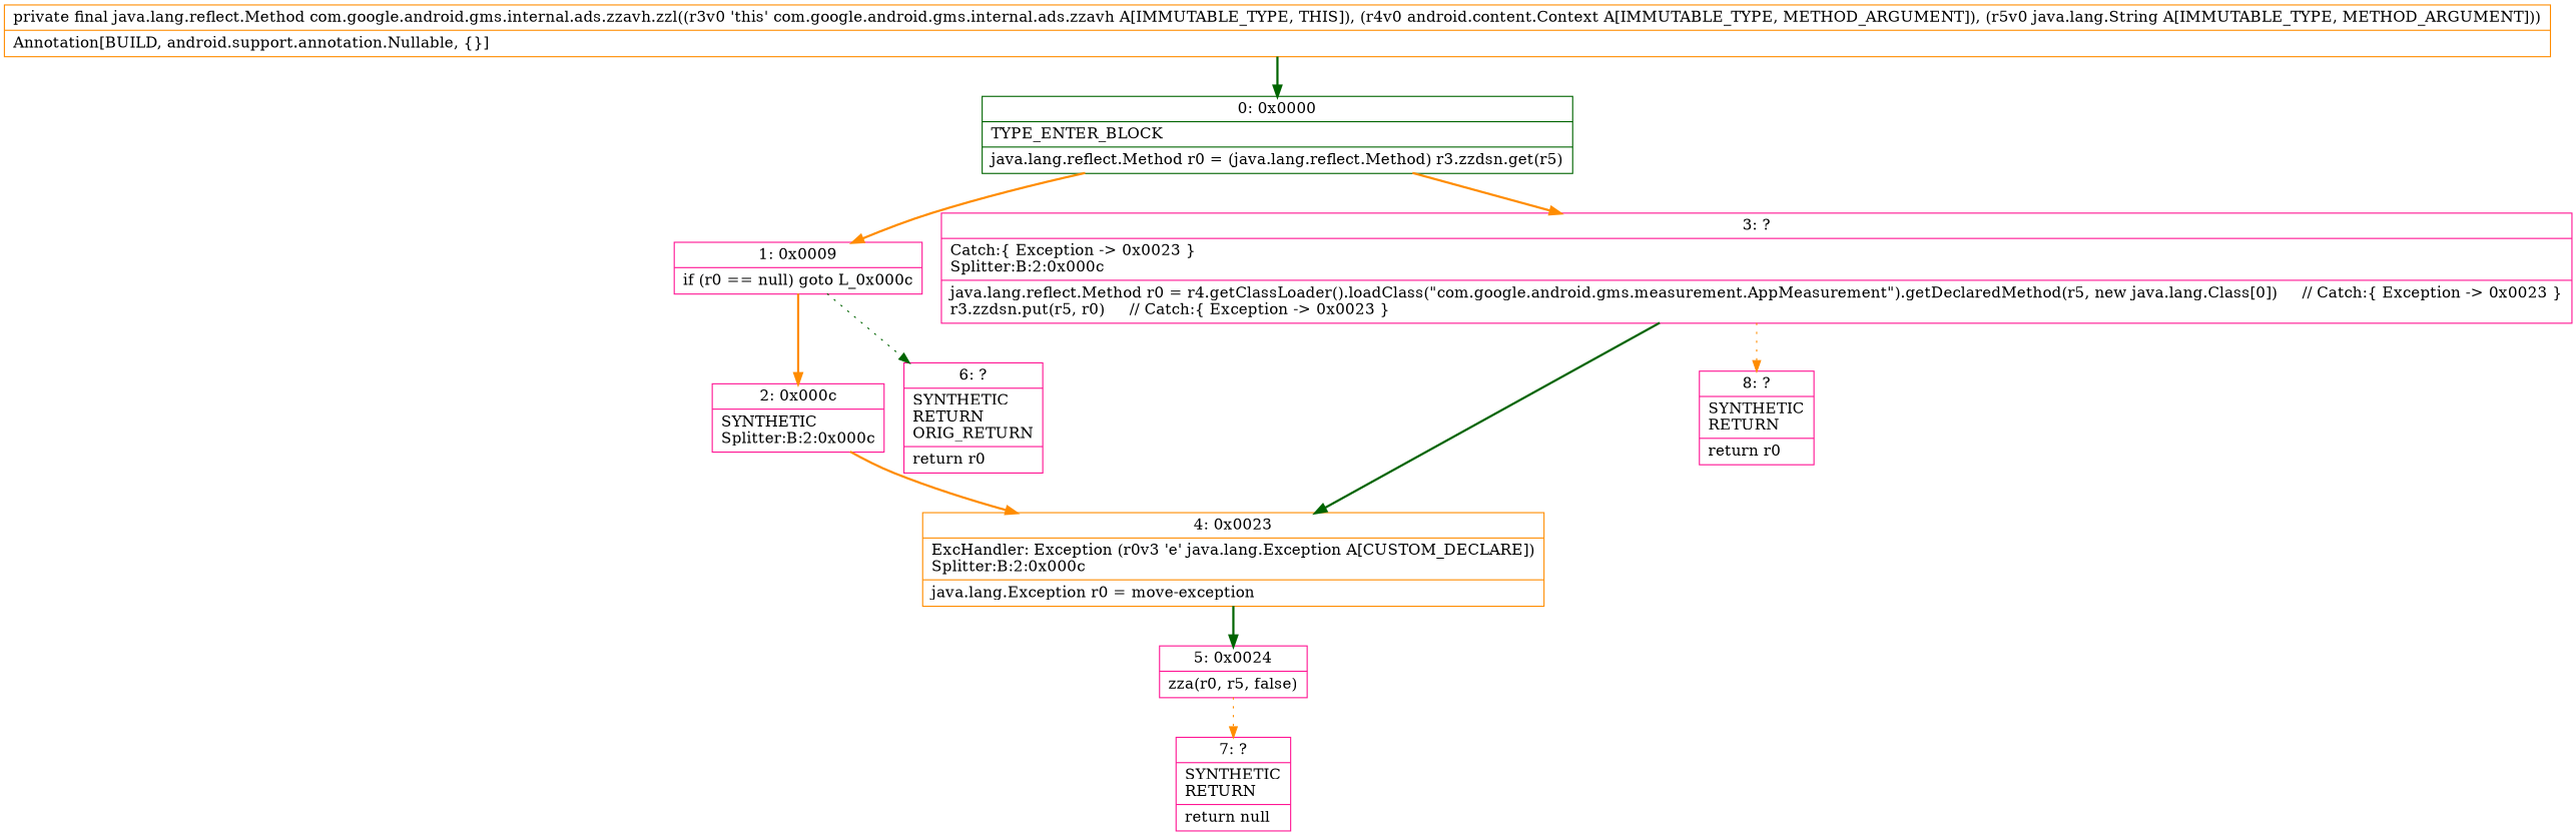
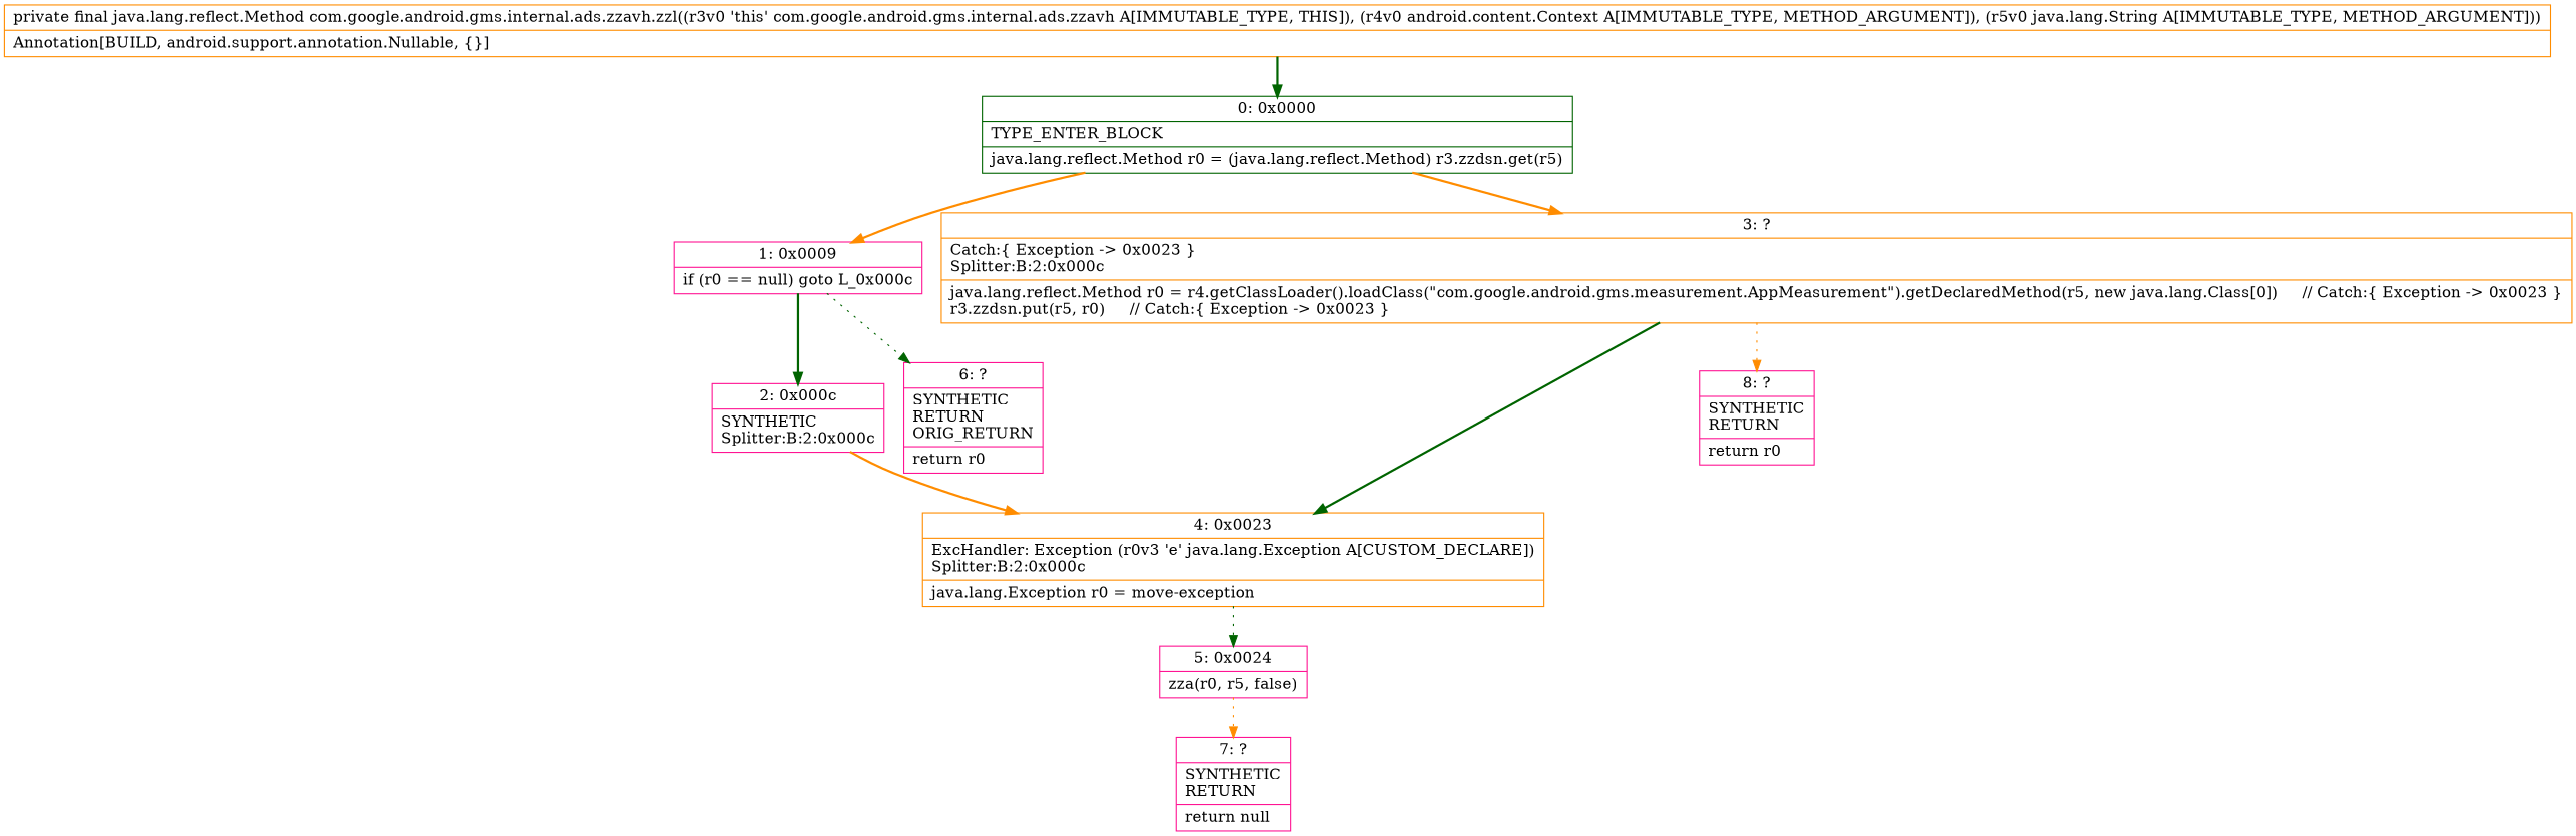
  digraph {
    node [color=deeppink shape=record]
    edge [color=darkorange style=bold]
    n1 [color=darkgreen label="{0\:\ 0x0000|TYPE_ENTER_BLOCK\l|java.lang.reflect.Method r0 = (java.lang.reflect.Method) r3.zzdsn.get(r5)\l}"]
    n2 [label="{1\:\ 0x0009|if (r0 == null) goto L_0x000c\l}"]
-   n3 [label="{3\:\ ?|Catch:\{ Exception \-\> 0x0023 \}\lSplitter:B:2:0x000c\l|java.lang.reflect.Method r0 = r4.getClassLoader().loadClass(\"com.google.android.gms.measurement.AppMeasurement\").getDeclaredMethod(r5, new java.lang.Class[0])     \/\/ Catch:\{ Exception \-\> 0x0023 \}\lr3.zzdsn.put(r5, r0)     \/\/ Catch:\{ Exception \-\> 0x0023 \}\l}"]
+   n3 [color=darkorange label="{3\:\ ?|Catch:\{ Exception \-\> 0x0023 \}\lSplitter:B:2:0x000c\l|java.lang.reflect.Method r0 = r4.getClassLoader().loadClass(\"com.google.android.gms.measurement.AppMeasurement\").getDeclaredMethod(r5, new java.lang.Class[0])     \/\/ Catch:\{ Exception \-\> 0x0023 \}\lr3.zzdsn.put(r5, r0)     \/\/ Catch:\{ Exception \-\> 0x0023 \}\l}"]
    n4 [label="{2\:\ 0x000c|SYNTHETIC\lSplitter:B:2:0x000c\l}"]
    n5 [label="{6\:\ ?|SYNTHETIC\lRETURN\lORIG_RETURN\l|return r0\l}"]
    n6 [color=darkorange label="{4\:\ 0x0023|ExcHandler: Exception (r0v3 'e' java.lang.Exception A[CUSTOM_DECLARE])\lSplitter:B:2:0x000c\l|java.lang.Exception r0 = move\-exception\l}"]
    n7 [label="{8\:\ ?|SYNTHETIC\lRETURN\l|return r0\l}"]
    n8 [label="{5\:\ 0x0024|zza(r0, r5, false)\l}"]
    n9 [label="{7\:\ ?|SYNTHETIC\lRETURN\l|return null\l}"]
    n10 [color=darkorange label="{private final java.lang.reflect.Method com.google.android.gms.internal.ads.zzavh.zzl((r3v0 'this' com.google.android.gms.internal.ads.zzavh A[IMMUTABLE_TYPE, THIS]), (r4v0 android.content.Context A[IMMUTABLE_TYPE, METHOD_ARGUMENT]), (r5v0 java.lang.String A[IMMUTABLE_TYPE, METHOD_ARGUMENT]))  | Annotation[BUILD, android.support.annotation.Nullable, \{\}]\l}"]
    n1 -> n2
    n1 -> n3
-   n2 -> n4
+   n2 -> n4 [color=darkgreen]
    n2 -> n5 [color=darkgreen style=dotted]
    n3 -> n6 [color=darkgreen]
    n3 -> n7 [style=dotted]
    n4 -> n6
-   n6 -> n8 [color=darkgreen]
+   n6 -> n8 [color=darkgreen style=dotted]
    n8 -> n9 [style=dotted]
    n10 -> n1 [color=darkgreen]
  }
